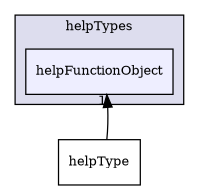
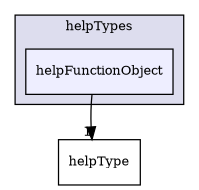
  digraph {
    compound=true
    fontname="DejaVu Serif"
    node [fontname="DejaVu Serif" fontsize=10 shape=box]
    n1 [fillcolor="#eeeeff" label=helpFunctionObject pencolor=black style=filled]
    n2 [label=helpType]
    subgraph cluster_1 {
      bgcolor="#ddddee"
      fontsize=10
      label=helpTypes
      pencolor=black
      n1
    }
-   n2 -> n1 [headlabel=1 labeldistance=1.5 labelfontname=Helvetica labelfontsize=10 fontname="DejaVu Serif"]
+   n1 -> n2 [headlabel=1 labeldistance=1.5 labelfontname=Helvetica labelfontsize=10 fontname="DejaVu Serif"]
  }
